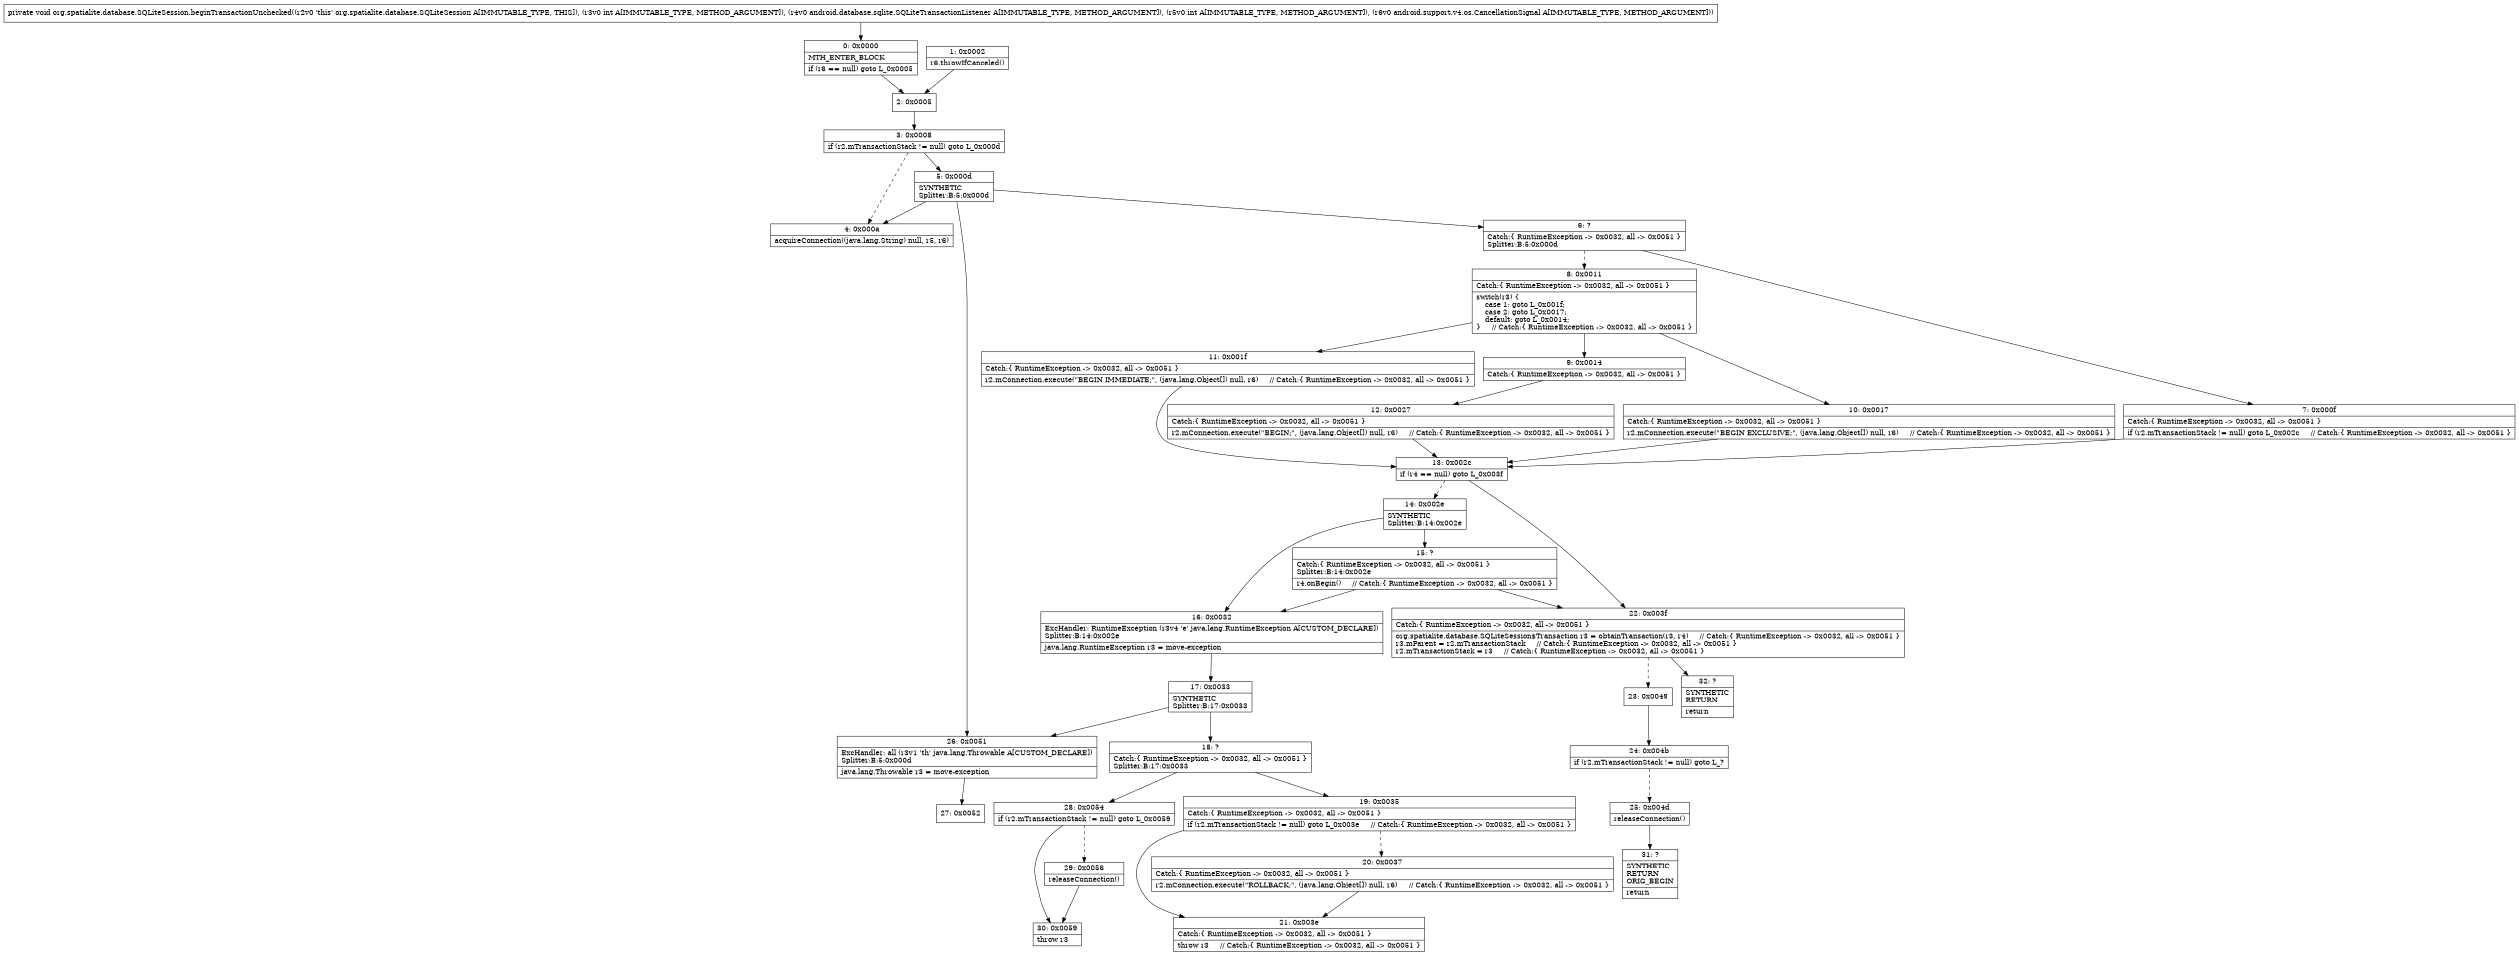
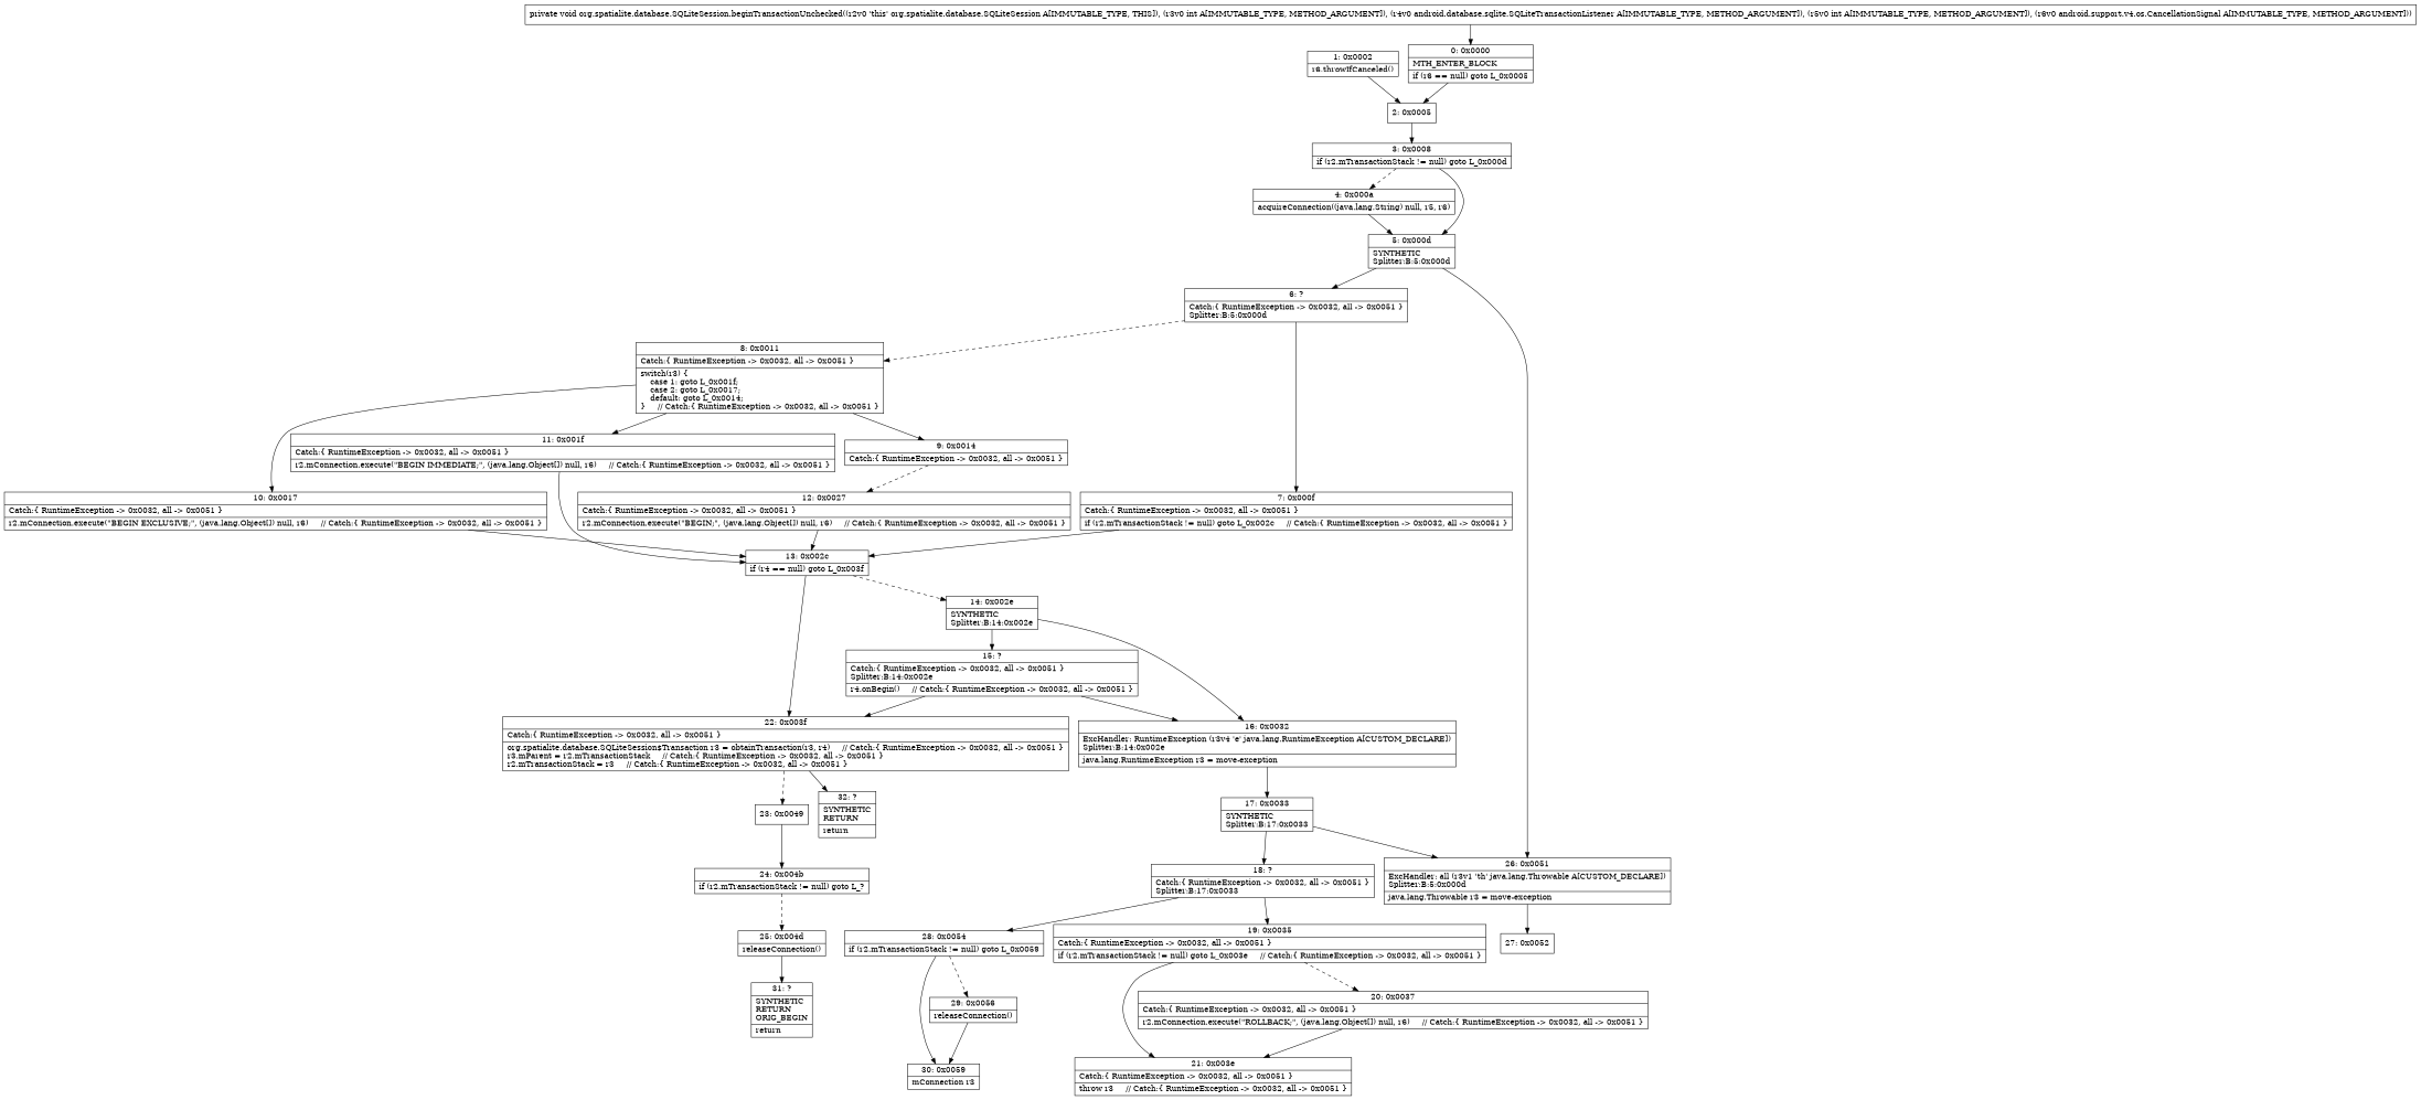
  digraph {
    node [shape=record]
    n1 [label="{0\:\ 0x0000|MTH_ENTER_BLOCK\l|if (r6 == null) goto L_0x0005\l}"]
    n2 [label="{2\:\ 0x0005}"]
    n3 [label="{1\:\ 0x0002|r6.throwIfCanceled()\l}"]
    n4 [label="{3\:\ 0x0008|if (r2.mTransactionStack != null) goto L_0x000d\l}"]
    n5 [label="{4\:\ 0x000a|acquireConnection((java.lang.String) null, r5, r6)\l}"]
    n6 [label="{5\:\ 0x000d|SYNTHETIC\lSplitter:B:5:0x000d\l}"]
    n7 [label="{6\:\ ?|Catch:\{ RuntimeException \-\> 0x0032, all \-\> 0x0051 \}\lSplitter:B:5:0x000d\l}"]
    n8 [label="{26\:\ 0x0051|ExcHandler: all (r3v1 'th' java.lang.Throwable A[CUSTOM_DECLARE])\lSplitter:B:5:0x000d\l|java.lang.Throwable r3 = move\-exception\l}"]
    n9 [label="{7\:\ 0x000f|Catch:\{ RuntimeException \-\> 0x0032, all \-\> 0x0051 \}\l|if (r2.mTransactionStack != null) goto L_0x002c     \/\/ Catch:\{ RuntimeException \-\> 0x0032, all \-\> 0x0051 \}\l}"]
    n10 [label="{8\:\ 0x0011|Catch:\{ RuntimeException \-\> 0x0032, all \-\> 0x0051 \}\l|switch(r3) \{\l    case 1: goto L_0x001f;\l    case 2: goto L_0x0017;\l    default: goto L_0x0014;\l\}     \/\/ Catch:\{ RuntimeException \-\> 0x0032, all \-\> 0x0051 \}\l}"]
    n11 [label="{27\:\ 0x0052}"]
    n12 [label="{13\:\ 0x002c|if (r4 == null) goto L_0x003f\l}"]
    n13 [label="{9\:\ 0x0014|Catch:\{ RuntimeException \-\> 0x0032, all \-\> 0x0051 \}\l}"]
    n14 [label="{10\:\ 0x0017|Catch:\{ RuntimeException \-\> 0x0032, all \-\> 0x0051 \}\l|r2.mConnection.execute(\"BEGIN EXCLUSIVE;\", (java.lang.Object[]) null, r6)     \/\/ Catch:\{ RuntimeException \-\> 0x0032, all \-\> 0x0051 \}\l}"]
    n15 [label="{11\:\ 0x001f|Catch:\{ RuntimeException \-\> 0x0032, all \-\> 0x0051 \}\l|r2.mConnection.execute(\"BEGIN IMMEDIATE;\", (java.lang.Object[]) null, r6)     \/\/ Catch:\{ RuntimeException \-\> 0x0032, all \-\> 0x0051 \}\l}"]
    n16 [label="{14\:\ 0x002e|SYNTHETIC\lSplitter:B:14:0x002e\l}"]
    n17 [label="{22\:\ 0x003f|Catch:\{ RuntimeException \-\> 0x0032, all \-\> 0x0051 \}\l|org.spatialite.database.SQLiteSession$Transaction r3 = obtainTransaction(r3, r4)     \/\/ Catch:\{ RuntimeException \-\> 0x0032, all \-\> 0x0051 \}\lr3.mParent = r2.mTransactionStack     \/\/ Catch:\{ RuntimeException \-\> 0x0032, all \-\> 0x0051 \}\lr2.mTransactionStack = r3     \/\/ Catch:\{ RuntimeException \-\> 0x0032, all \-\> 0x0051 \}\l}"]
    n18 [label="{12\:\ 0x0027|Catch:\{ RuntimeException \-\> 0x0032, all \-\> 0x0051 \}\l|r2.mConnection.execute(\"BEGIN;\", (java.lang.Object[]) null, r6)     \/\/ Catch:\{ RuntimeException \-\> 0x0032, all \-\> 0x0051 \}\l}"]
    n19 [label="{15\:\ ?|Catch:\{ RuntimeException \-\> 0x0032, all \-\> 0x0051 \}\lSplitter:B:14:0x002e\l|r4.onBegin()     \/\/ Catch:\{ RuntimeException \-\> 0x0032, all \-\> 0x0051 \}\l}"]
    n20 [label="{16\:\ 0x0032|ExcHandler: RuntimeException (r3v4 'e' java.lang.RuntimeException A[CUSTOM_DECLARE])\lSplitter:B:14:0x002e\l|java.lang.RuntimeException r3 = move\-exception\l}"]
    n21 [label="{23\:\ 0x0049}"]
    n22 [label="{32\:\ ?|SYNTHETIC\lRETURN\l|return\l}"]
    n23 [label="{17\:\ 0x0033|SYNTHETIC\lSplitter:B:17:0x0033\l}"]
    n24 [label="{18\:\ ?|Catch:\{ RuntimeException \-\> 0x0032, all \-\> 0x0051 \}\lSplitter:B:17:0x0033\l}"]
    n25 [label="{19\:\ 0x0035|Catch:\{ RuntimeException \-\> 0x0032, all \-\> 0x0051 \}\l|if (r2.mTransactionStack != null) goto L_0x003e     \/\/ Catch:\{ RuntimeException \-\> 0x0032, all \-\> 0x0051 \}\l}"]
    n26 [label="{28\:\ 0x0054|if (r2.mTransactionStack != null) goto L_0x0059\l}"]
    n27 [label="{20\:\ 0x0037|Catch:\{ RuntimeException \-\> 0x0032, all \-\> 0x0051 \}\l|r2.mConnection.execute(\"ROLLBACK;\", (java.lang.Object[]) null, r6)     \/\/ Catch:\{ RuntimeException \-\> 0x0032, all \-\> 0x0051 \}\l}"]
    n28 [label="{21\:\ 0x003e|Catch:\{ RuntimeException \-\> 0x0032, all \-\> 0x0051 \}\l|throw r3     \/\/ Catch:\{ RuntimeException \-\> 0x0032, all \-\> 0x0051 \}\l}"]
    n29 [label="{24\:\ 0x004b|if (r2.mTransactionStack != null) goto L_?\l}"]
    n30 [label="{25\:\ 0x004d|releaseConnection()\l}"]
    n31 [label="{31\:\ ?|SYNTHETIC\lRETURN\lORIG_BEGIN\l|return\l}"]
    n32 [label="{29\:\ 0x0056|releaseConnection()\l}"]
-   n33 [label="{30\:\ 0x0059|throw r3\l}"]
+   n33 [label="{30\:\ 0x0059|mConnection r3\l}"]
    n34 [label="{private void org.spatialite.database.SQLiteSession.beginTransactionUnchecked((r2v0 'this' org.spatialite.database.SQLiteSession A[IMMUTABLE_TYPE, THIS]), (r3v0 int A[IMMUTABLE_TYPE, METHOD_ARGUMENT]), (r4v0 android.database.sqlite.SQLiteTransactionListener A[IMMUTABLE_TYPE, METHOD_ARGUMENT]), (r5v0 int A[IMMUTABLE_TYPE, METHOD_ARGUMENT]), (r6v0 android.support.v4.os.CancellationSignal A[IMMUTABLE_TYPE, METHOD_ARGUMENT])) }"]
    n1 -> n2
    n2 -> n4
    n3 -> n2
    n4 -> n5 [style=dashed]
    n4 -> n6
-   n6 -> n5
+   n5 -> n6
    n6 -> n7
    n6 -> n8
    n7 -> n9
    n7 -> n10 [style=dashed]
    n8 -> n11
    n9 -> n12
    n10 -> n13
    n10 -> n14
    n10 -> n15
    n12 -> n16 [style=dashed]
    n12 -> n17
-   n13 -> n18
+   n13 -> n18 [style=dashed]
    n14 -> n12
    n15 -> n12
    n16 -> n19
    n16 -> n20
    n17 -> n21 [style=dashed]
    n17 -> n22
    n18 -> n12
    n19 -> n17
    n19 -> n20
    n20 -> n23
    n21 -> n29
    n23 -> n8
    n23 -> n24
    n24 -> n25
    n24 -> n26
    n25 -> n27 [style=dashed]
    n25 -> n28
    n26 -> n32 [style=dashed]
    n26 -> n33
    n27 -> n28
    n29 -> n30 [style=dashed]
    n30 -> n31
    n32 -> n33
    n34 -> n1
  }
